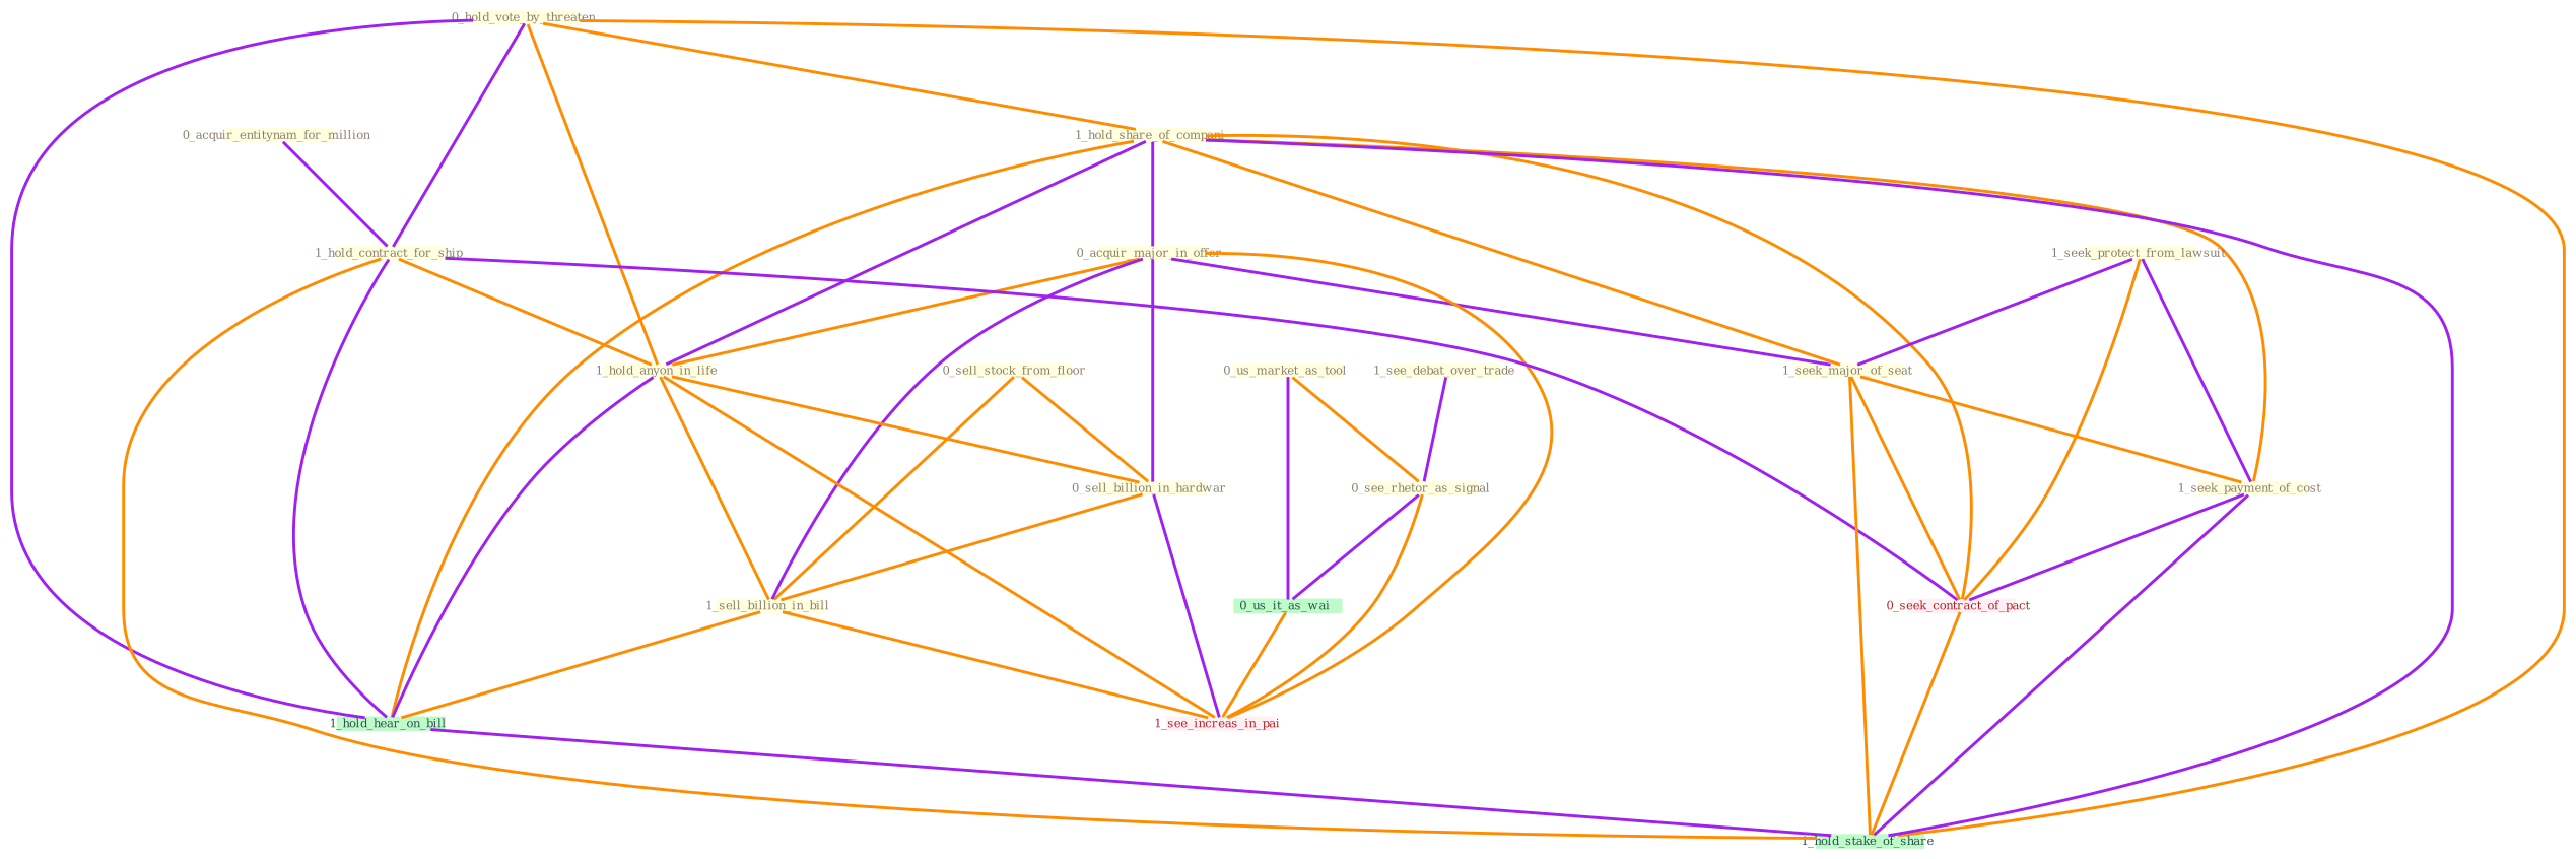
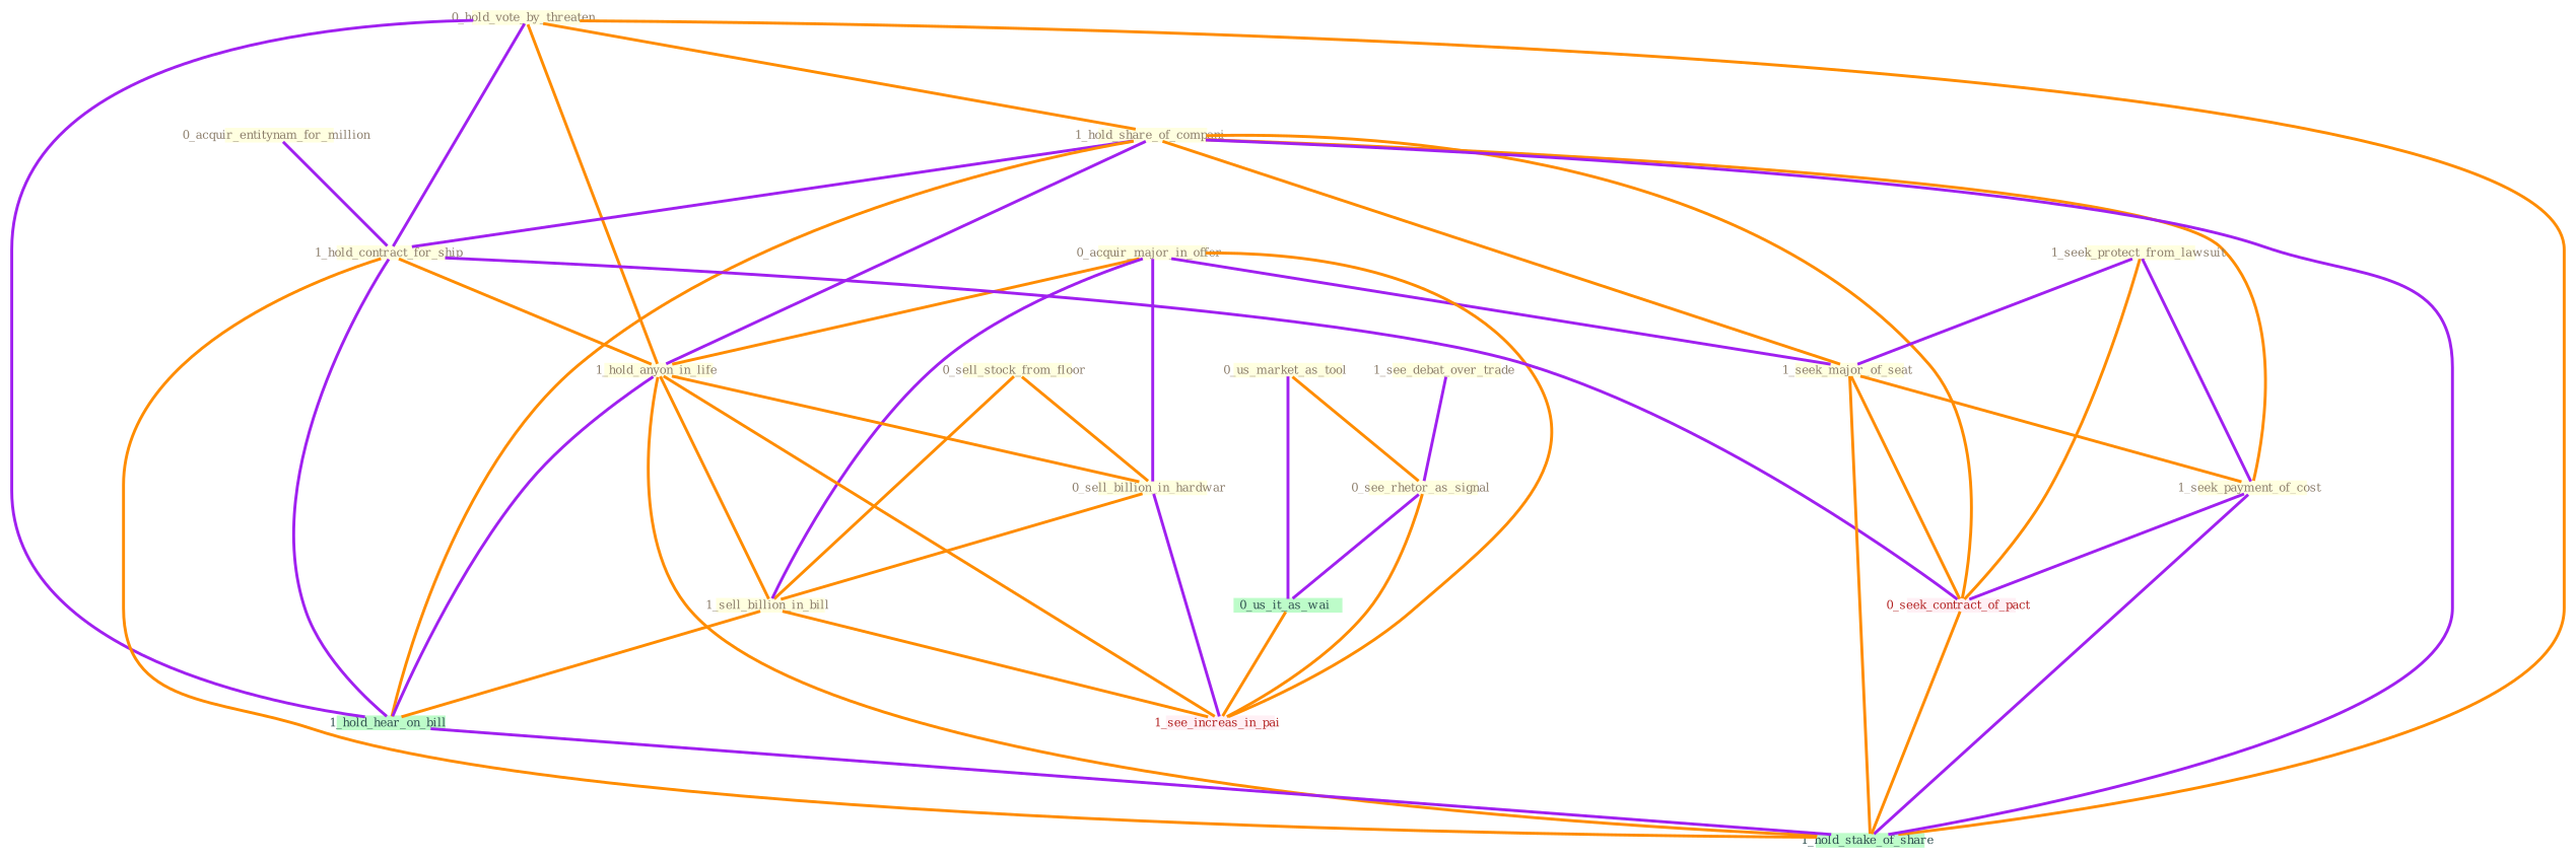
  graph {
    node [color="#ffffe0" fixedsize=true fontcolor="#8b7d6b" fontsize=4 shape=polygon style=filled]
    edge [color=darkorange w=1]
    "0_hold_vote_by_threaten " [height=.06 width=.5]
    "1_hold_share_of_compani " [height=.06 width=.5]
    "0_acquir_entitynam_for_million " [height=.06 width=.5]
    "1_seek_protect_from_lawsuit " [height=.06 width=.5]
    "0_sell_stock_from_floor " [height=.06 width=.5]
    "0_us_market_as_tool " [height=.06 width=.5]
    "1_see_debat_over_trade " [height=.06 width=.5]
    "0_acquir_major_in_offer " [height=.06 width=.5]
    "1_hold_contract_for_ship " [height=.06 width=.5]
    "1_hold_anyon_in_life " [height=.06 width=.5]
    "1_seek_major_of_seat " [height=.06 width=.5]
    "1_seek_payment_of_cost " [height=.06 width=.5]
    "0_sell_billion_in_hardwar " [height=.06 width=.5]
    "0_see_rhetor_as_signal " [height=.06 width=.5]
    "1_sell_billion_in_bill " [height=.06 width=.5]
    "0_seek_contract_of_pact " [color="#fff0f5" fontcolor="#b22222" height=.06 width=.5]
    "1_see_increas_in_pai " [color="#fff0f5" fontcolor="#b22222" height=.06 width=.5]
    "1_hold_hear_on_bill " [color="#BDFCC9" fontcolor="#2f4f4f" height=.06 width=.5]
    "1_hold_stake_of_share " [color="#BDFCC9" fontcolor="#2f4f4f" height=.06 width=.5]
    "0_us_it_as_wai " [color="#BDFCC9" fontcolor="#2f4f4f" height=.06 width=.5]
    subgraph sub_1 {
      "0_hold_vote_by_threaten "
      "1_hold_share_of_compani "
      "0_acquir_entitynam_for_million "
      "1_seek_protect_from_lawsuit "
      "0_sell_stock_from_floor "
      "0_us_market_as_tool "
      "1_see_debat_over_trade "
      "0_acquir_major_in_offer "
      "1_hold_contract_for_ship "
      "1_hold_anyon_in_life "
      "1_seek_major_of_seat "
      "1_seek_payment_of_cost "
      "0_sell_billion_in_hardwar "
      "0_see_rhetor_as_signal "
      "1_sell_billion_in_bill "
    }
    subgraph sub_2 {
      "0_seek_contract_of_pact "
      "1_see_increas_in_pai "
    }
    "0_hold_vote_by_threaten " -- "1_hold_share_of_compani "
    "0_hold_vote_by_threaten " -- "1_hold_contract_for_ship " [color=purple]
    "0_hold_vote_by_threaten " -- "1_hold_anyon_in_life "
    "0_hold_vote_by_threaten " -- "1_hold_hear_on_bill " [color=purple]
    "0_hold_vote_by_threaten " -- "1_hold_stake_of_share "
-   "1_hold_share_of_compani " -- "0_acquir_major_in_offer " [color=purple]
+   "1_hold_share_of_compani " -- "1_hold_contract_for_ship " [color=purple]
    "1_hold_share_of_compani " -- "1_hold_anyon_in_life " [color=purple]
    "1_hold_share_of_compani " -- "1_seek_major_of_seat "
    "1_hold_share_of_compani " -- "1_seek_payment_of_cost "
    "1_hold_share_of_compani " -- "0_seek_contract_of_pact "
    "1_hold_share_of_compani " -- "1_hold_hear_on_bill "
    "1_hold_share_of_compani " -- "1_hold_stake_of_share " [color=purple w=2]
    "0_acquir_entitynam_for_million " -- "1_hold_contract_for_ship " [color=purple]
    "1_seek_protect_from_lawsuit " -- "1_seek_major_of_seat " [color=purple]
    "1_seek_protect_from_lawsuit " -- "1_seek_payment_of_cost " [color=purple]
    "1_seek_protect_from_lawsuit " -- "0_seek_contract_of_pact "
    "0_sell_stock_from_floor " -- "0_sell_billion_in_hardwar "
    "0_sell_stock_from_floor " -- "1_sell_billion_in_bill "
    "0_us_market_as_tool " -- "0_see_rhetor_as_signal "
    "0_us_market_as_tool " -- "0_us_it_as_wai " [color=purple w=2]
    "1_see_debat_over_trade " -- "0_see_rhetor_as_signal " [color=purple]
    "0_acquir_major_in_offer " -- "1_hold_anyon_in_life "
    "0_acquir_major_in_offer " -- "1_seek_major_of_seat " [color=purple]
    "0_acquir_major_in_offer " -- "0_sell_billion_in_hardwar " [color=purple]
    "0_acquir_major_in_offer " -- "1_sell_billion_in_bill " [color=purple]
    "0_acquir_major_in_offer " -- "1_see_increas_in_pai "
    "1_hold_contract_for_ship " -- "1_hold_anyon_in_life "
    "1_hold_contract_for_ship " -- "0_seek_contract_of_pact " [color=purple]
    "1_hold_contract_for_ship " -- "1_hold_hear_on_bill " [color=purple]
    "1_hold_contract_for_ship " -- "1_hold_stake_of_share "
    "1_hold_anyon_in_life " -- "0_sell_billion_in_hardwar "
    "1_hold_anyon_in_life " -- "1_sell_billion_in_bill "
    "1_hold_anyon_in_life " -- "1_see_increas_in_pai "
    "1_hold_anyon_in_life " -- "1_hold_hear_on_bill " [color=purple]
+   "1_hold_anyon_in_life " -- "1_hold_stake_of_share "
    "1_seek_major_of_seat " -- "1_seek_payment_of_cost " [w=2]
    "1_seek_major_of_seat " -- "0_seek_contract_of_pact " [w=2]
    "1_seek_major_of_seat " -- "1_hold_stake_of_share "
    "1_seek_payment_of_cost " -- "0_seek_contract_of_pact " [color=purple w=2]
    "1_seek_payment_of_cost " -- "1_hold_stake_of_share " [color=purple]
    "0_sell_billion_in_hardwar " -- "1_sell_billion_in_bill " [w=3]
    "0_sell_billion_in_hardwar " -- "1_see_increas_in_pai " [color=purple]
    "0_see_rhetor_as_signal " -- "1_see_increas_in_pai "
    "0_see_rhetor_as_signal " -- "0_us_it_as_wai " [color=purple]
    "1_sell_billion_in_bill " -- "1_see_increas_in_pai "
    "1_sell_billion_in_bill " -- "1_hold_hear_on_bill "
    "0_seek_contract_of_pact " -- "1_hold_stake_of_share "
    "1_hold_hear_on_bill " -- "1_hold_stake_of_share " [color=purple]
    "0_us_it_as_wai " -- "1_see_increas_in_pai "
  }
